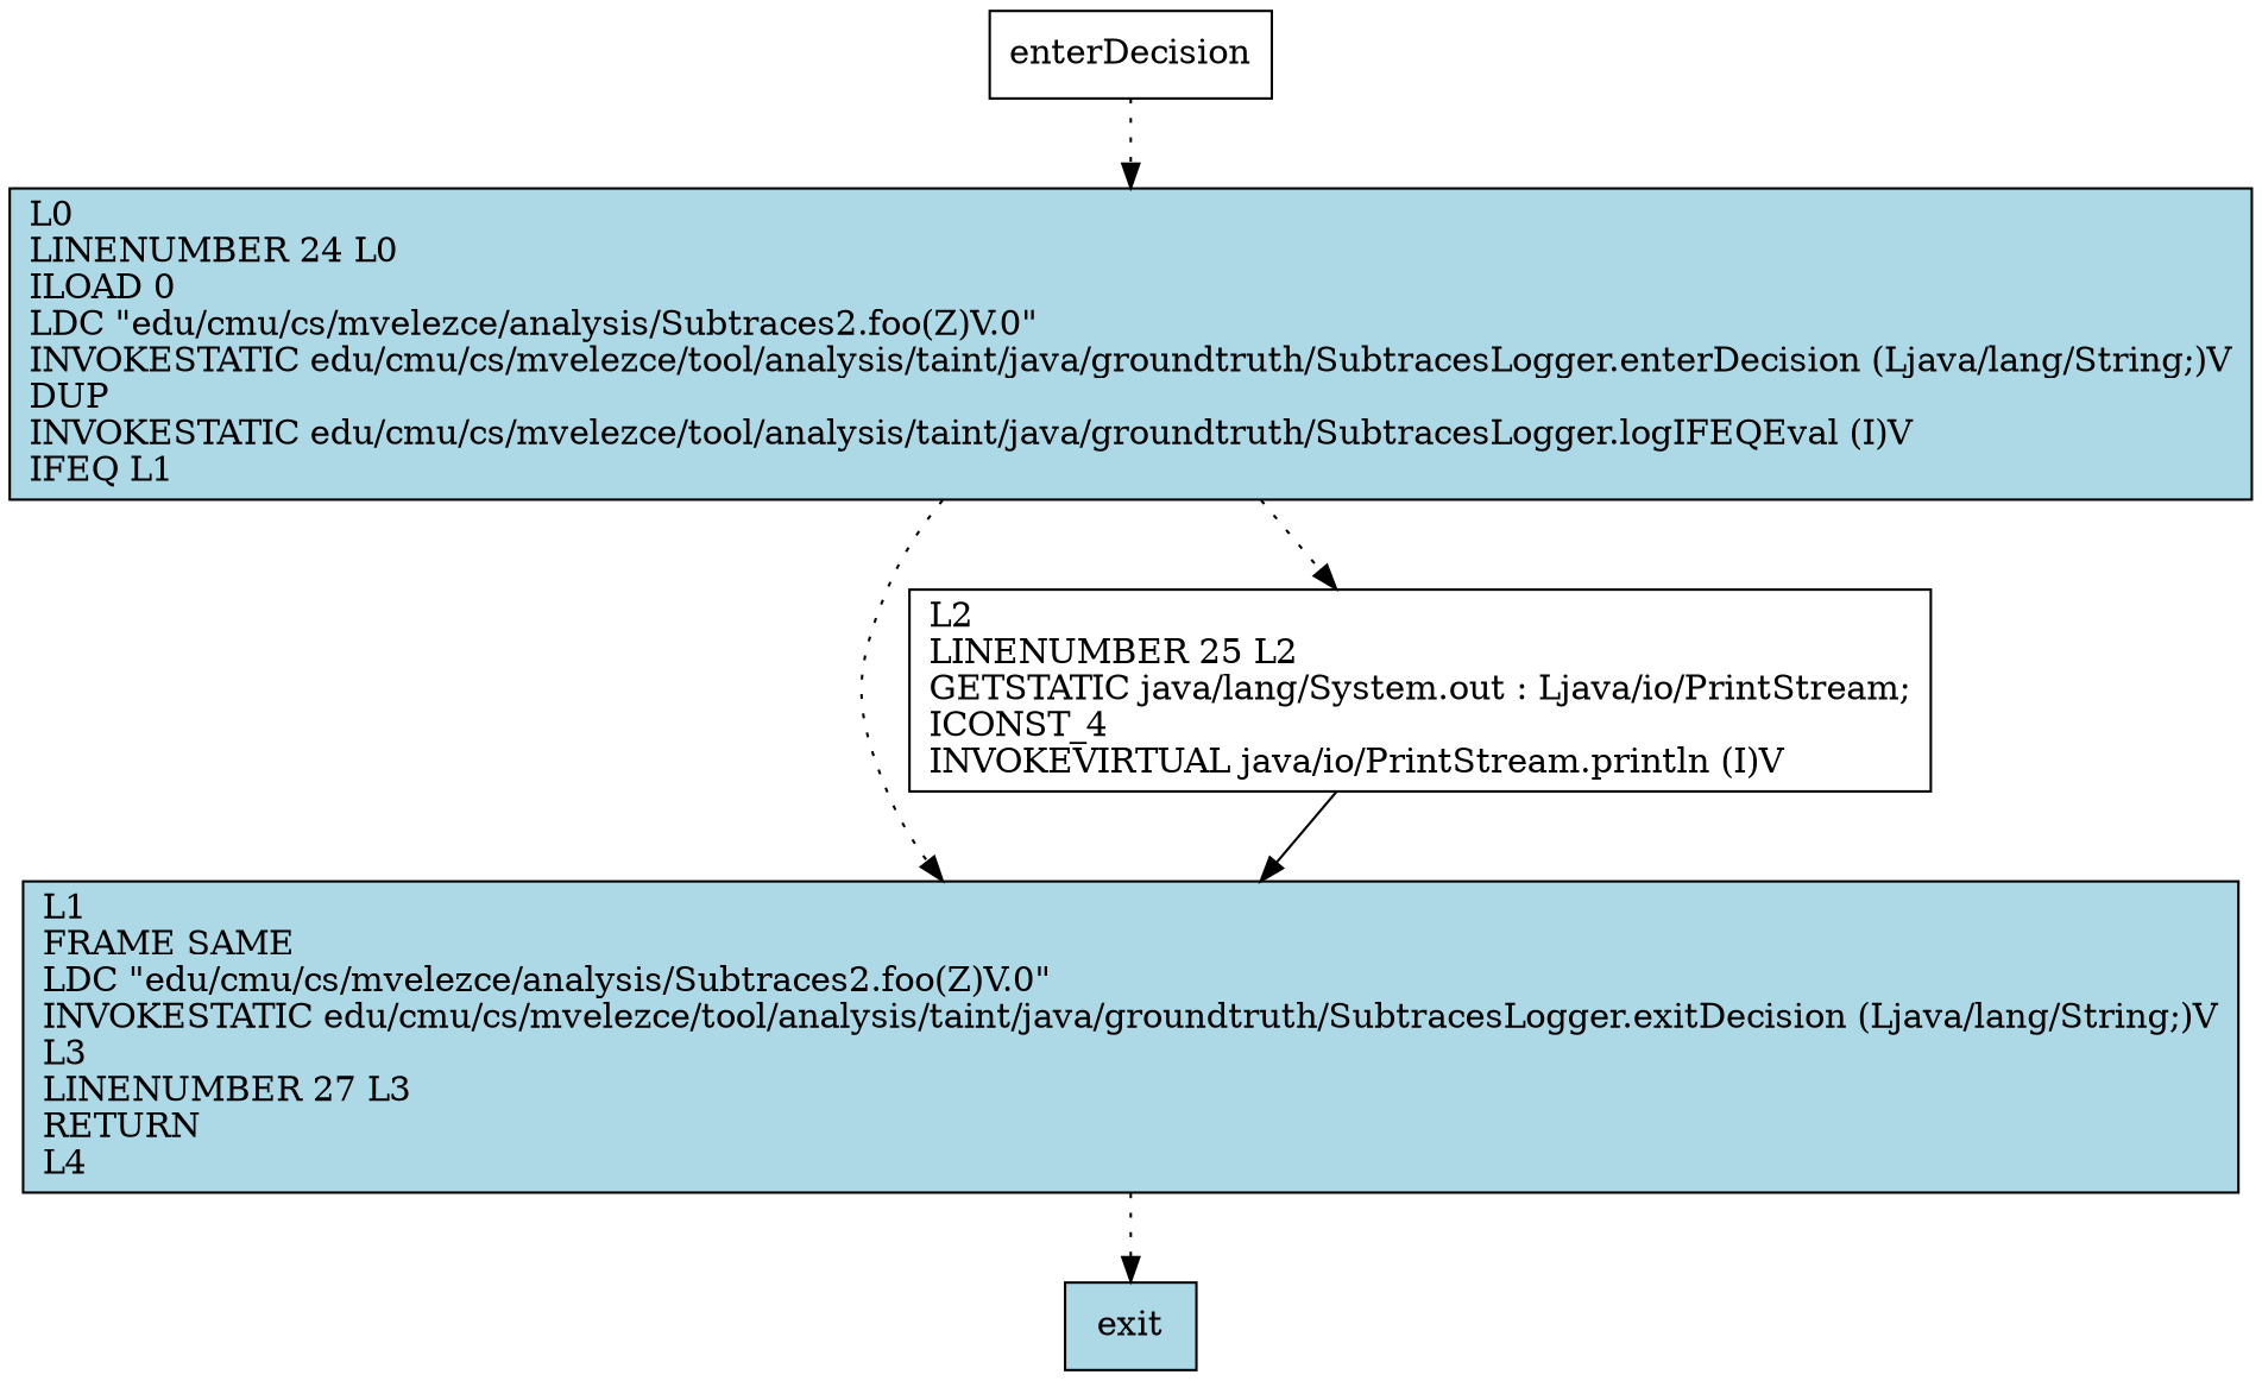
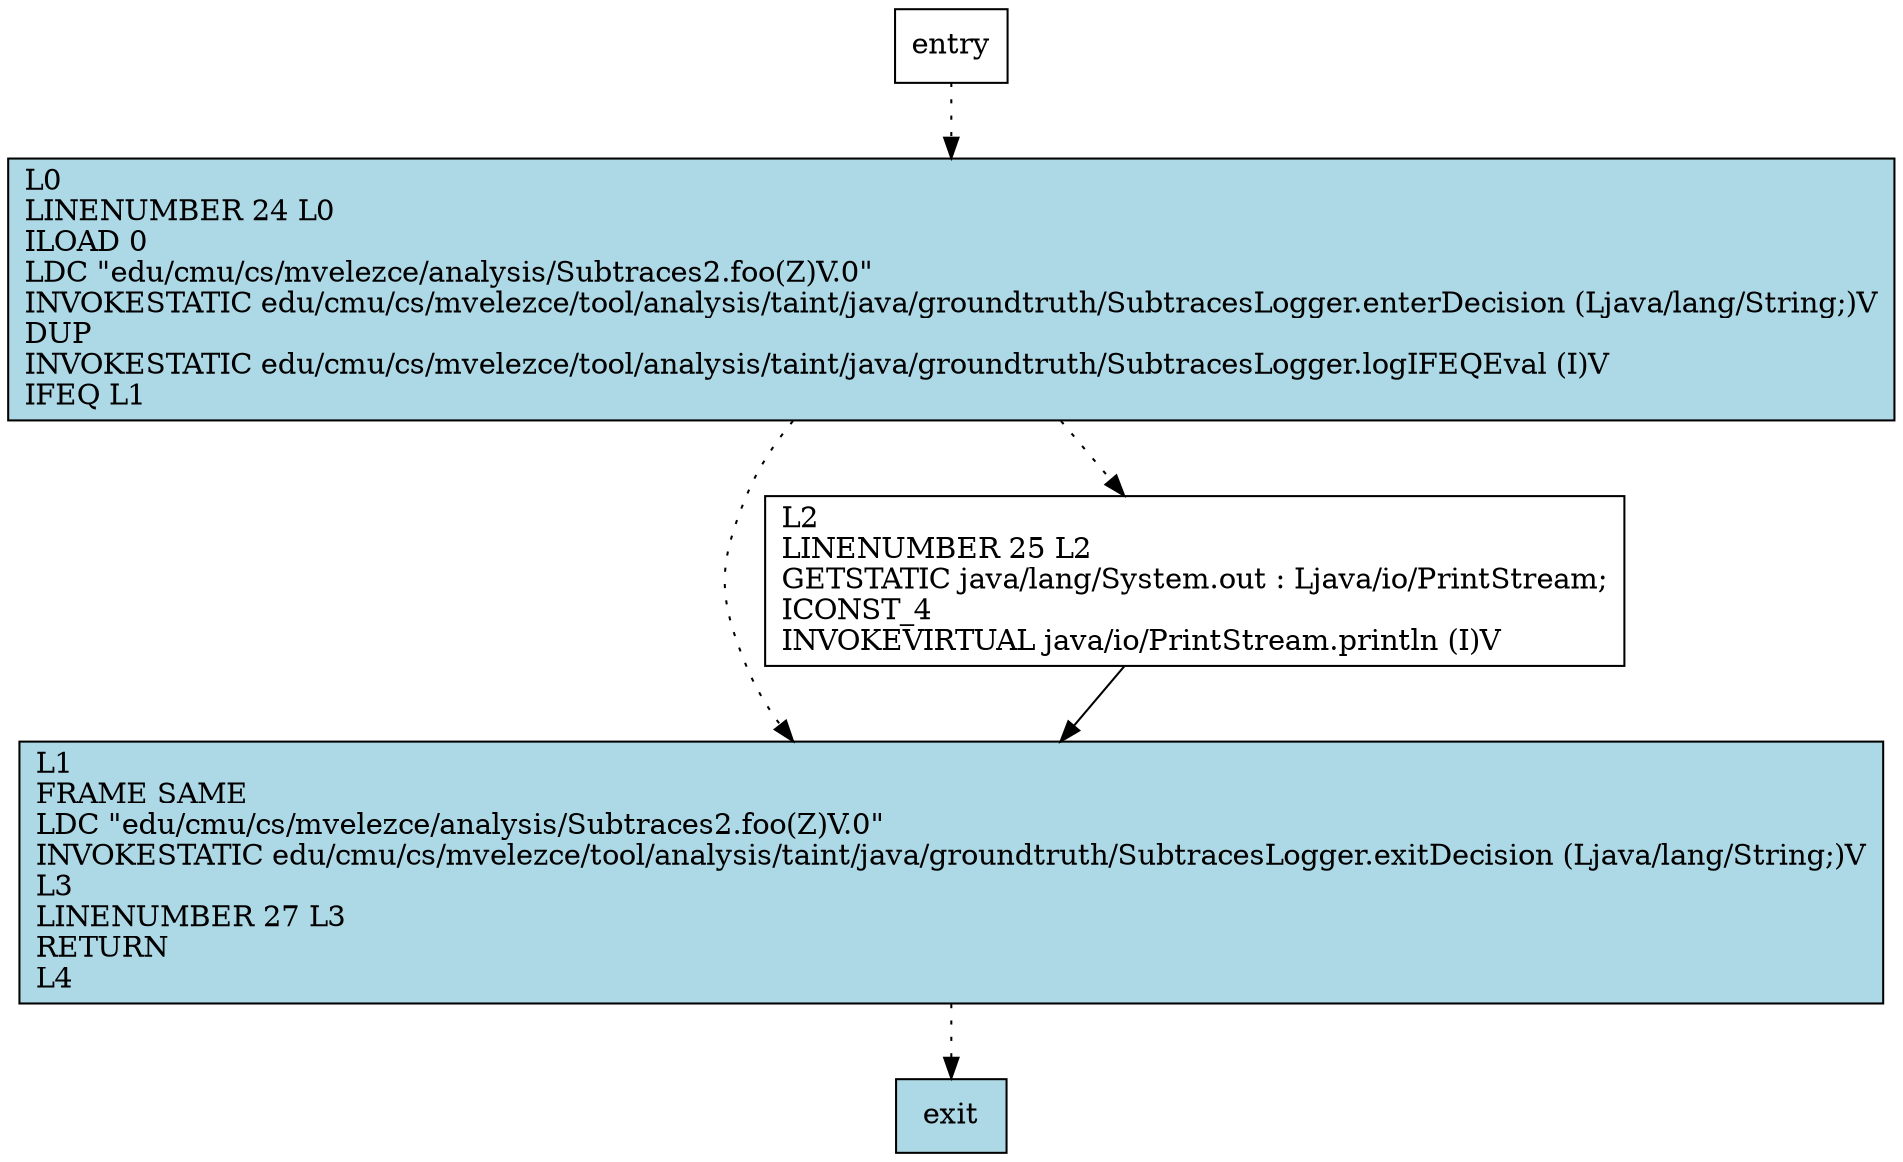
  digraph {
    node [shape=record style=filled fillcolor=lightblue]
    edge [style=dotted]
    n1 [label="L1\lFRAME SAME\lLDC \"edu/cmu/cs/mvelezce/analysis/Subtraces2.foo(Z)V.0\"\lINVOKESTATIC edu/cmu/cs/mvelezce/tool/analysis/taint/java/groundtruth/SubtracesLogger.exitDecision (Ljava/lang/String;)V\lL3\lLINENUMBER 27 L3\lRETURN\lL4\l"]
    exit
    n3 [label="L2\lLINENUMBER 25 L2\lGETSTATIC java/lang/System.out : Ljava/io/PrintStream;\lICONST_4\lINVOKEVIRTUAL java/io/PrintStream.println (I)V\l" fillcolor=white]
    n4 [label="L0\lLINENUMBER 24 L0\lILOAD 0\lLDC \"edu/cmu/cs/mvelezce/analysis/Subtraces2.foo(Z)V.0\"\lINVOKESTATIC edu/cmu/cs/mvelezce/tool/analysis/taint/java/groundtruth/SubtracesLogger.enterDecision (Ljava/lang/String;)V\lDUP\lINVOKESTATIC edu/cmu/cs/mvelezce/tool/analysis/taint/java/groundtruth/SubtracesLogger.logIFEQEval (I)V\lIFEQ L1\l"]
-   entry [fillcolor=white label=enterDecision]
+   entry [fillcolor=white]
    n1 -> exit
    n3 -> n1 [style=solid]
    n4 -> n1
    n4 -> n3
    entry -> n4
  }
